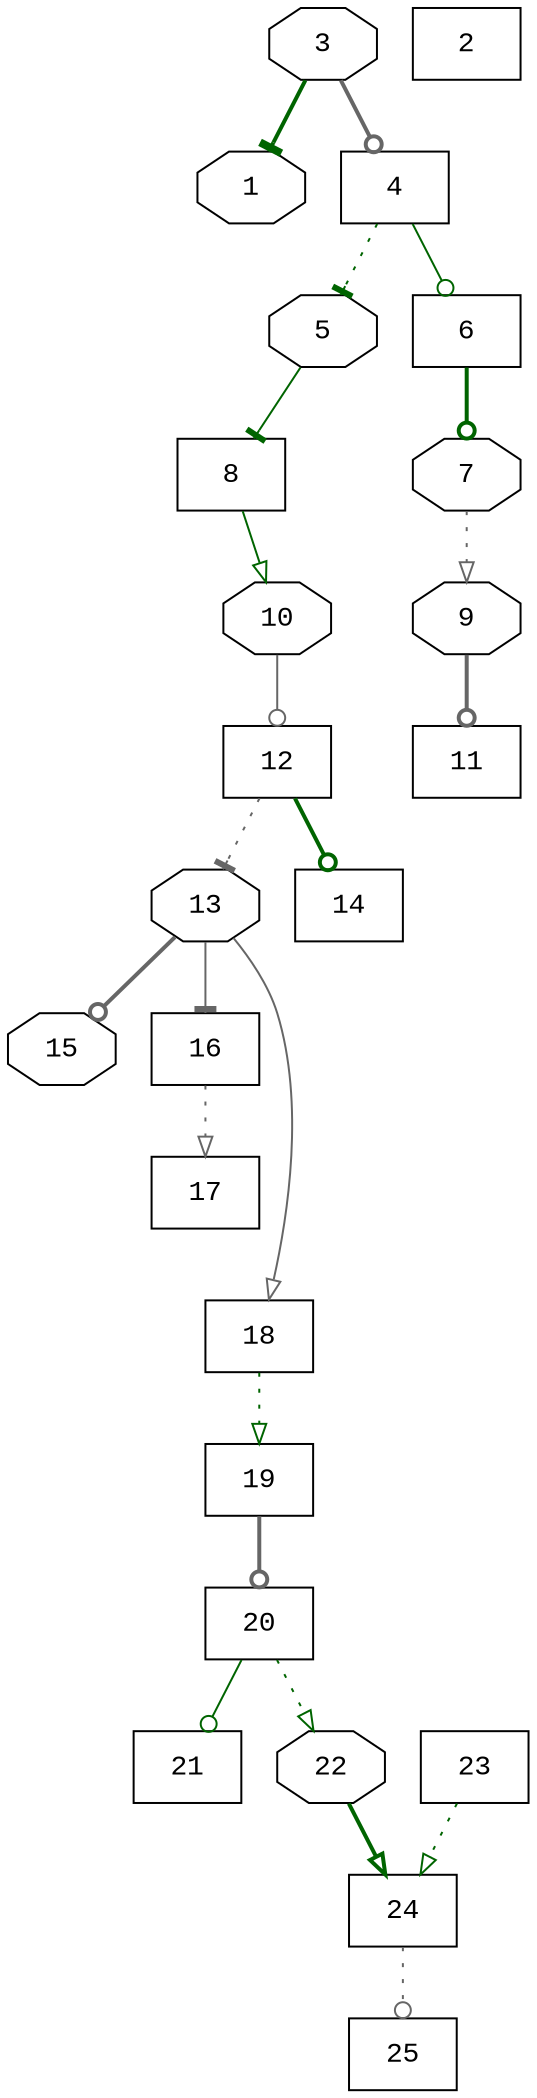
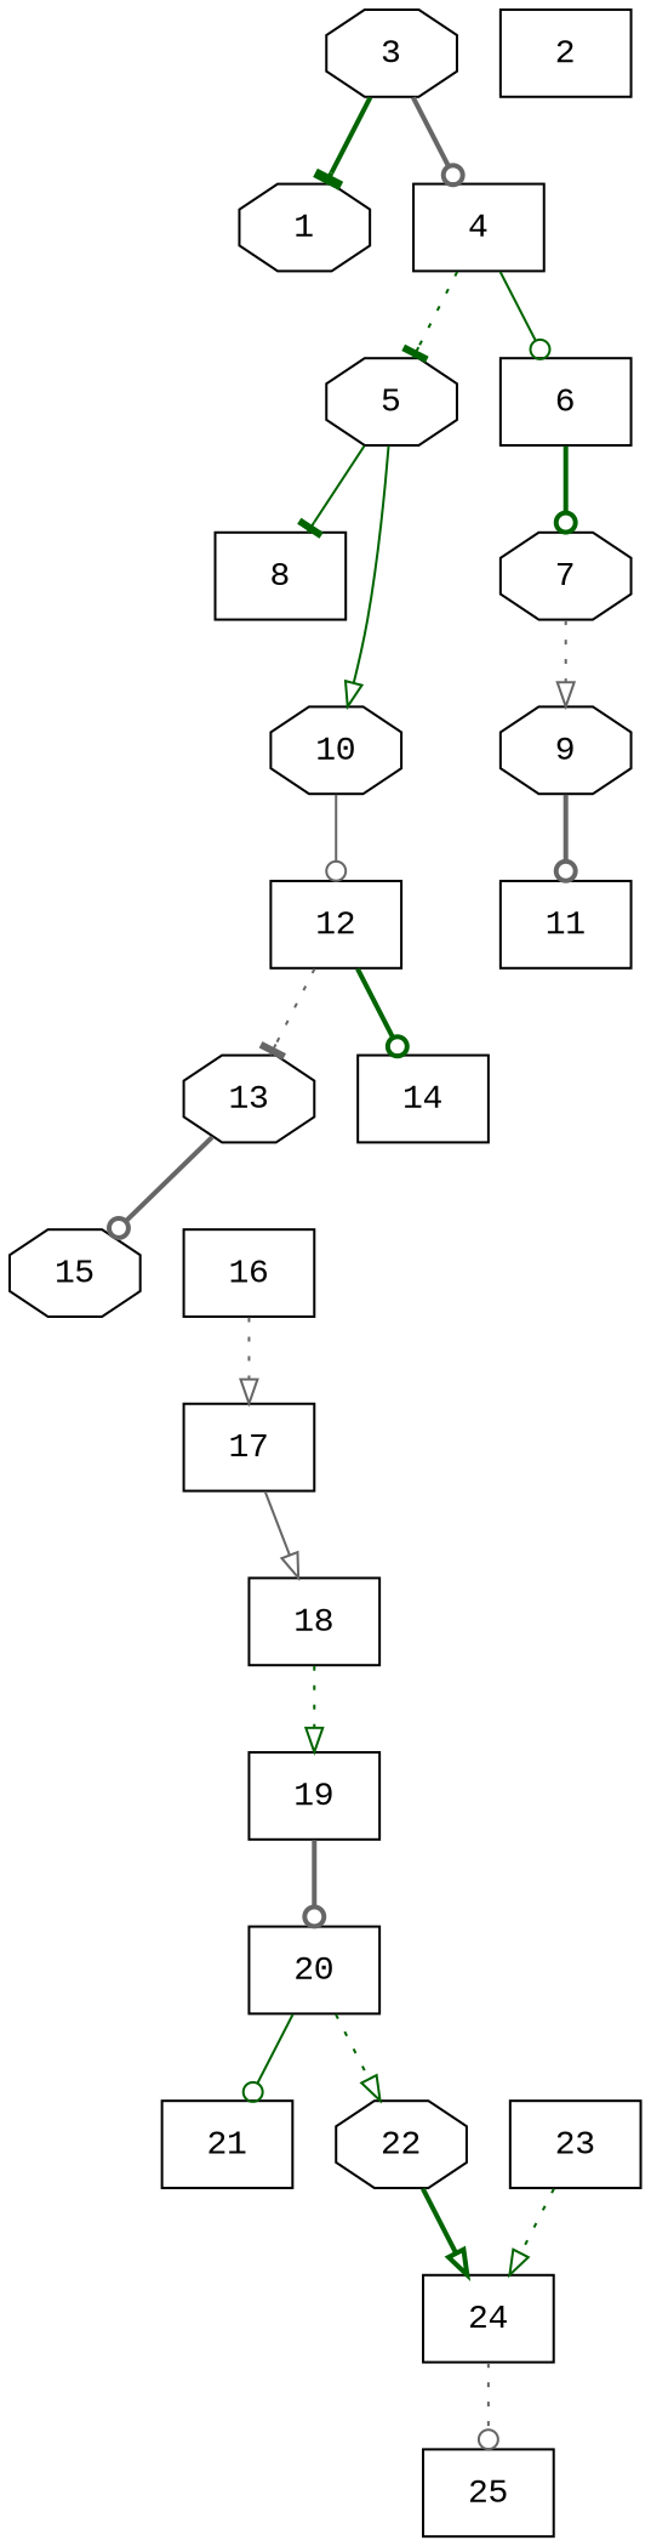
  digraph {
    fontname="Liberation Mono"
    node [alpha=0.02 fontname="Liberation Mono" shape=box]
    edge [arrowhead=odot color=darkgreen fontname="Liberation Mono" style=bold]
    1 [alpha=0.19 expect_size=21434368 shape=octagon]
    3 [alpha=0.07 expect_size=15641600 shape=octagon]
    4 [alpha=0.11 expect_size=50922496]
    5 [alpha=0.06 expect_size=33080320 shape=octagon]
    6 [alpha=0.00 expect_size=49197056]
    2 [alpha=0.12 expect_size=35393536]
    8 [expect_size=39296000]
    7 [alpha=0.15 expect_size=45198336 shape=octagon]
    10 [alpha=0.13 expect_size=35247104 shape=octagon]
    9 [alpha=0.07 expect_size=50942976 shape=octagon]
    12 [alpha=0.14 expect_size=5273600]
    11 [expect_size=7956480]
    13 [alpha=0.17 expect_size=33526784 shape=octagon]
    14 [alpha=0.04 expect_size=50640896]
    15 [alpha=0.17 expect_size=30267392 shape=octagon]
    16 [alpha=0.16 expect_size=44442624]
    17 [alpha=0.09 expect_size=45242368]
    18 [alpha=0.15 expect_size=33377280]
    19 [alpha=0.05 expect_size=38425600]
    20 [alpha=0.01 expect_size=7960576]
    21 [alpha=0.05 expect_size=39121920]
    22 [alpha=0.01 expect_size=43279360 shape=octagon]
    24 [alpha=0.03 expect_size=23226368]
    23 [expect_size=29409280]
    25 [alpha=0.15 expect_size=31967232]
    3 -> 1 [arrowhead=tee]
    3 -> 4 [color=gray40]
    4 -> 5 [arrowhead=tee style=dotted]
    4 -> 6 [style=solid]
    5 -> 8 [arrowhead=tee style=solid]
    6 -> 7
-   8 -> 10 [arrowhead=onormal style=solid]
+   5 -> 10 [arrowhead=onormal style=solid]
    7 -> 9 [arrowhead=onormal color=gray40 style=dotted]
    10 -> 12 [color=gray40 style=solid]
    9 -> 11 [color=gray40]
    12 -> 13 [arrowhead=tee color=gray40 style=dotted]
    12 -> 14
    13 -> 15 [color=gray40]
-   13 -> 16 [arrowhead=tee color=gray40 style=solid]
    16 -> 17 [arrowhead=onormal color=gray40 style=dotted]
-   13 -> 18 [arrowhead=onormal color=gray40 style=solid]
+   17 -> 18 [arrowhead=onormal color=gray40 style=solid]
    18 -> 19 [arrowhead=onormal style=dotted]
    19 -> 20 [color=gray40]
    20 -> 21 [style=solid]
    20 -> 22 [arrowhead=onormal style=dotted]
    22 -> 24 [arrowhead=onormal]
    24 -> 25 [color=gray40 style=dotted]
    23 -> 24 [arrowhead=onormal style=dotted]
  }
